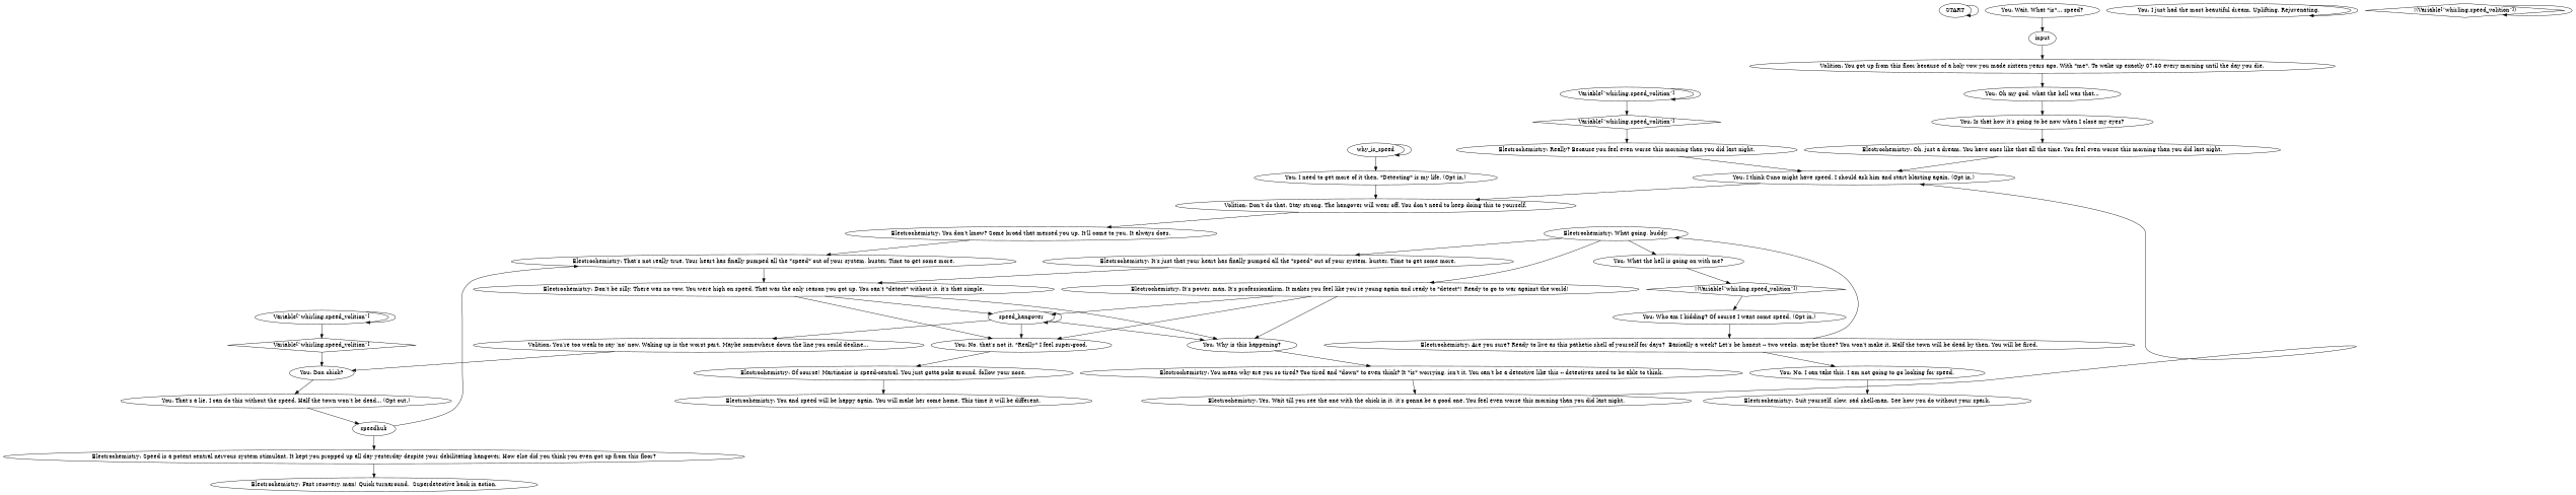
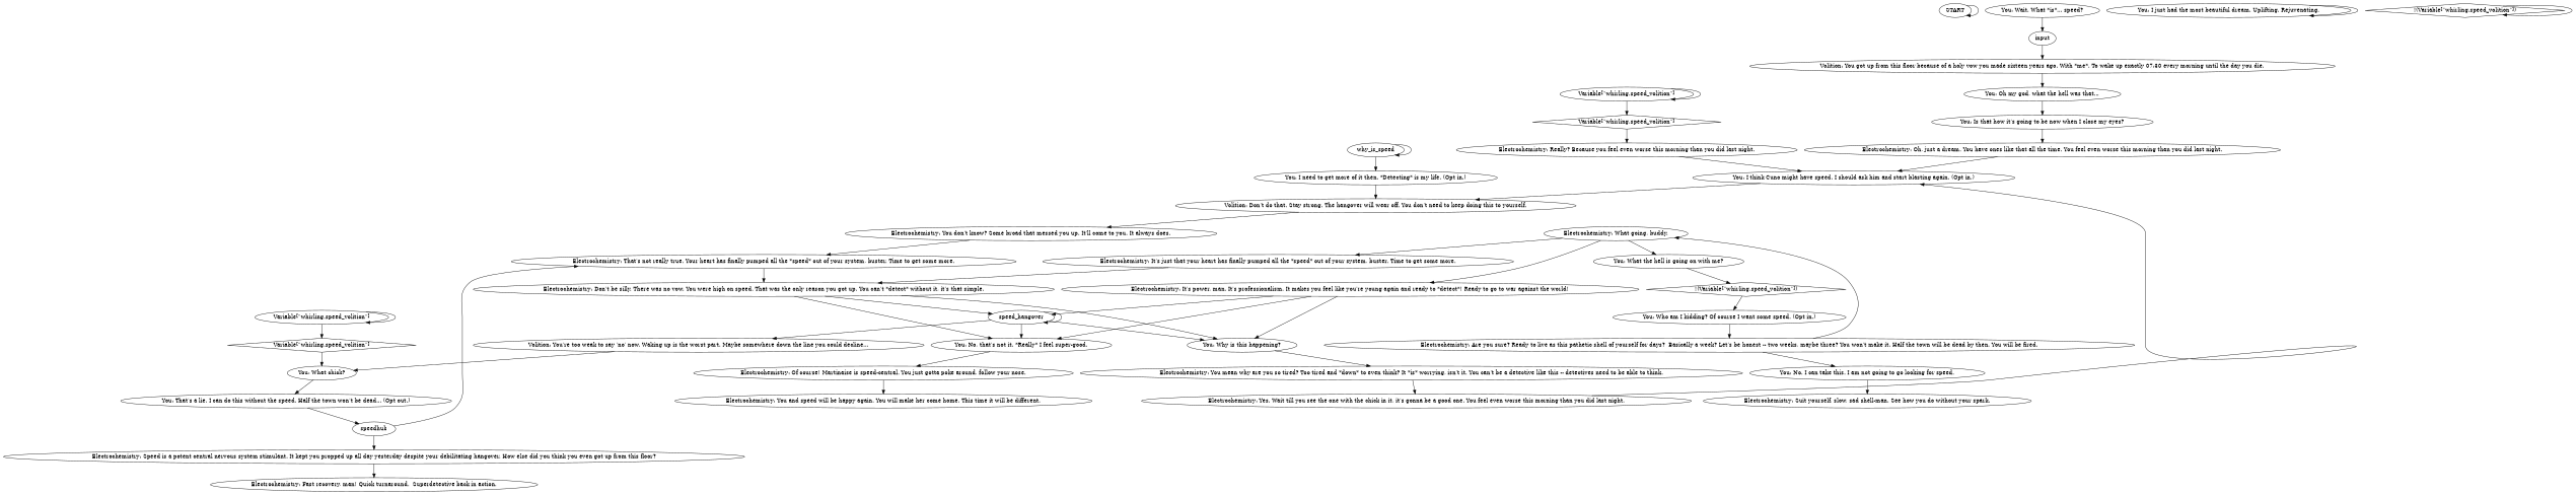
  digraph {
    n1 [label=START]
    n2 [label=input]
    n3 [label="Volition: You got up from this floor because of a holy vow you made sixteen years ago. With *me*. To wake up exactly 07:30 every morning until the day you die."]
    n4 [label="You: Oh my god, what the hell was that..."]
    n5 [label="Electrochemistry: Speed is a potent central nervous system stimulant. It kept you propped up all day yesterday despite your debilitating hangover. How else did you think you even got up from this floor?"]
    n6 [label="Electrochemistry: Fast recovery, man! Quick turnaround.  Superdetective back in action."]
-   n7 [label="You: Don chick?"]
+   n7 [label="You: What chick?"]
    n8 [label="You: That's a lie. I can do this without the speed. Half the town won't be dead... (Opt out.)"]
    n9 [label=speedhub]
    n10 [label=speed_hangover]
    n11 [label="You: No, that's not it. *Really* I feel super-good."]
    n12 [label="You: Why is this happening?"]
    n13 [label="Volition: You're too weak to say 'no' now. Waking up is the worst part. Maybe somewhere down the line you could decline..."]
    n14 [label="Electrochemistry: Of course! Martinaise is speed-central. You just gotta poke around, follow your nose."]
    n15 [label="Electrochemistry: You mean why are you so tired? Too tired and *down* to even think? It *is* worrying, isn't it. You can't be a detective like this -- detectives need to be able to think."]
    n16 [label="You: I need to get more of it then. *Detecting* is my life. (Opt in.)"]
    n17 [label="Volition: Don't do that. Stay strong. The hangover will wear off. You don't need to keep doing this to yourself."]
    n18 [label="Electrochemistry: You don't know? Some broad that messed you up. It'll come to you. It always does."]
    n19 [label="Electrochemistry: You and speed will be happy again. You will make her come home. This time it will be different."]
    n20 [label="You: No. I can take this. I am not going to go looking for speed."]
    n21 [label="Electrochemistry: Suit yourself, slow, sad shell-man. See how you do without your spark."]
    n22 [label="You: Who am I kidding? Of course I want some speed. (Opt in.)"]
    n23 [label="Electrochemistry: Are you sure? Ready to live as this pathetic shell of yourself for days?  Basically a week? Let's be honest -- two weeks, maybe three? You won't make it. Half the town will be dead by then. You will be fired."]
    n24 [label="Electrochemistry: What going, buddy."]
    n25 [label="Electrochemistry: It's power, man. It's professionalism. It makes you feel like you're young again and ready to *detect*! Ready to go to war against the world!"]
    n26 [label="You: Is that how it's going to be now when I close my eyes?"]
    n27 [label="Electrochemistry: Oh, just a dream. You have ones like that all the time. You feel even worse this morning than you did last night."]
    n28 [label="You: I think Cuno might have speed. I should ask him and start blasting again. (Opt in.)"]
    n29 [label="Electrochemistry: Yes. Wait till you see the one with the chick in it, it's gonna be a good one. You feel even worse this morning than you did last night."]
    n30 [label=why_is_speed]
    n31 [label="Electrochemistry: That's not really true. Your heart has finally pumped all the *speed* out of your system, buster. Time to get some more."]
    n32 [label="Electrochemistry: Don't be silly. There was no vow. You were high on speed. That was the only reason you got up. You can't *detect* without it, it's that simple."]
    n33 [label="Electrochemistry: It's just that your heart has finally pumped all the *speed* out of your system, buster. Time to get some more."]
    n34 [label="You: What the hell is going on with me?"]
    n35 [label="Variable[\"whirling.speed_volition\"]"]
    n36 [label="Variable[\"whirling.speed_volition\"]" shape=diamond]
    n37 [label="Electrochemistry: Really? Because you feel even worse this morning than you did last night."]
    n38 [label="!(Variable[\"whirling.speed_volition\"])" shape=diamond]
    n39 [label="You: I just had the most beautiful dream. Uplifting. Rejuvenating."]
    n40 [label="Variable[\"whirling.speed_volition\"]"]
    n41 [label="Variable[\"whirling.speed_volition\"]" shape=diamond]
    n42 [label="!(Variable[\"whirling.speed_volition\"])" shape=diamond]
    n43 [label="You: Wait. What *is*... speed?"]
    n1 -> n1
    n2 -> n3
    n3 -> n4
    n4 -> n26
    n5 -> n6
    n7 -> n8
    n8 -> n9
    n9 -> n5
    n9 -> n31
    n10 -> n10
    n10 -> n11
    n10 -> n12
    n10 -> n13
    n11 -> n14
    n12 -> n15
    n13 -> n7
    n14 -> n19
    n15 -> n29
    n16 -> n17
    n17 -> n18
    n18 -> n31
    n20 -> n21
    n22 -> n23
    n23 -> n20
    n23 -> n24
    n24 -> n25
    n24 -> n33
    n24 -> n34
    n25 -> n10
    n25 -> n11
    n25 -> n12
    n26 -> n27
    n27 -> n28
    n28 -> n17
    n29 -> n28
    n30 -> n16
    n30 -> n30
    n31 -> n32
    n32 -> n10
    n32 -> n11
    n32 -> n12
    n33 -> n32
    n34 -> n38
    n35 -> n35
    n35 -> n36
    n36 -> n37
    n37 -> n28
    n38 -> n22
    n39 -> n39
    n40 -> n40
    n40 -> n41
    n41 -> n7
    n42 -> n42
    n43 -> n2
  }
